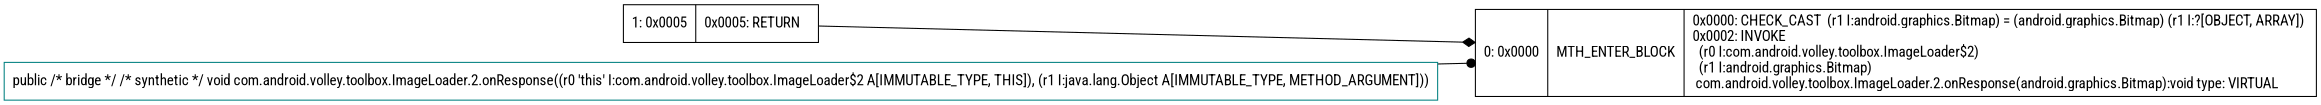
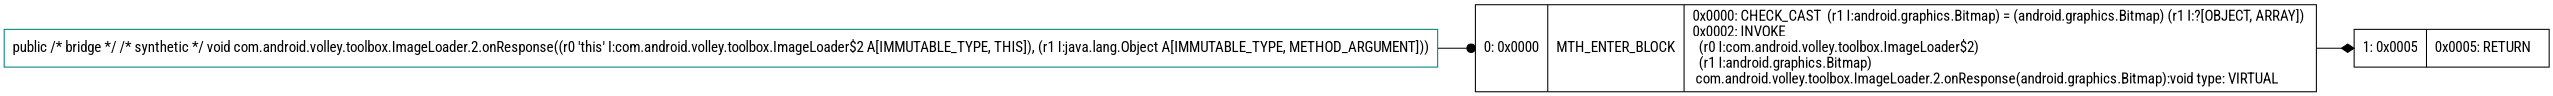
  digraph {
    rankdir=LR
    fontname="Roboto Condensed"
    node [shape=record color=black fontname="Roboto Condensed"]
    edge [fontname="Roboto Condensed"]
    n1 [label="{0\:\ 0x0000|MTH_ENTER_BLOCK\l|0x0000: CHECK_CAST  (r1 I:android.graphics.Bitmap) = (android.graphics.Bitmap) (r1 I:?[OBJECT, ARRAY]) \l0x0002: INVOKE  \l  (r0 I:com.android.volley.toolbox.ImageLoader$2)\l  (r1 I:android.graphics.Bitmap)\l com.android.volley.toolbox.ImageLoader.2.onResponse(android.graphics.Bitmap):void type: VIRTUAL \l}"]
    n2 [label="{1\:\ 0x0005|0x0005: RETURN   \l}"]
    n3 [label="{public \/* bridge *\/ \/* synthetic *\/ void com.android.volley.toolbox.ImageLoader.2.onResponse((r0 'this' I:com.android.volley.toolbox.ImageLoader$2 A[IMMUTABLE_TYPE, THIS]), (r1 I:java.lang.Object A[IMMUTABLE_TYPE, METHOD_ARGUMENT])) }" color=teal]
-   n2 -> n1 [arrowhead=diamond]
+   n1 -> n2 [arrowhead=diamond]
    n3 -> n1 [arrowhead=dot]
  }
